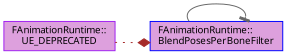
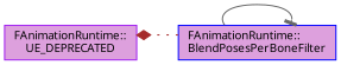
  digraph {
    rankdir=LR
    fontname="Noto Sans"
    node [fillcolor=plum fontname="Noto Sans" fontsize=10 shape=box style=filled]
    edge [fontname="Noto Sans" fontsize=10 labelfontname=Helvetica labelfontsize=10]
    n1 [color=purple fontcolor=black height=0.2 label="FAnimationRuntime::\lUE_DEPRECATED" width=0.4]
    n2 [color=blue height=0.2 label="FAnimationRuntime::\lBlendPosesPerBoneFilter" width=0.4]
-   n1 -> n2 [color=brown style=dotted arrowhead=diamond]
+   n2 -> n1 [color=brown style=dotted arrowhead=diamond]
    n2 -> n2 [color=gray40 style=solid arrowhead=tee]
  }
